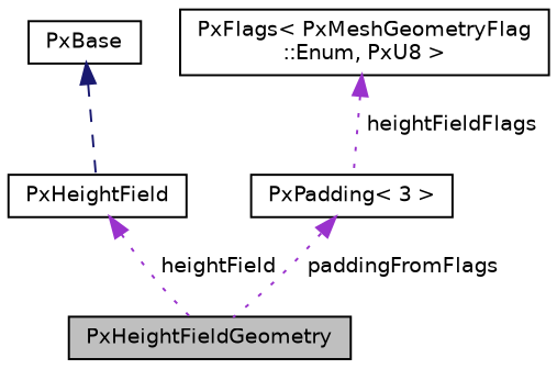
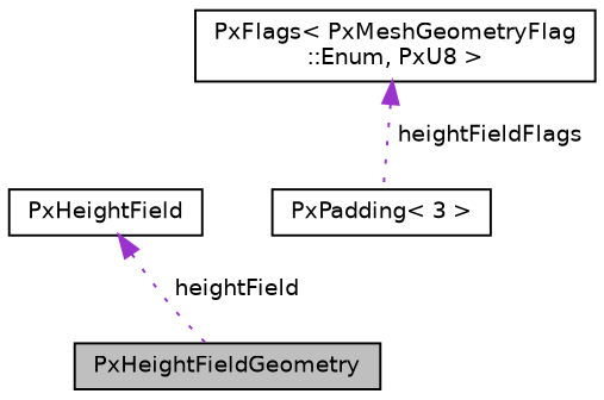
  digraph {
    node [color=black fillcolor=white fontname=Helvetica fontsize=10 shape=record style=filled]
    edge [color=darkorchid3 dir=back fontname=Helvetica fontsize=10 labelfontname=Helvetica labelfontsize=10 style=dotted]
    n1 [fillcolor=grey75 fontcolor=black height=0.2 label=PxHeightFieldGeometry width=0.4]
    n2 [height=0.2 label=PxHeightField width=0.4]
-   n3 [height=0.2 label=PxBase width=0.4]
    n4 [height=0.2 label="PxPadding\< 3 \>" width=0.4]
    n5 [height=0.2 label="PxFlags\< PxMeshGeometryFlag\l::Enum, PxU8 \>" width=0.4]
    n2 -> n1 [label=" heightField"]
-   n3 -> n2 [color=midnightblue style=dashed]
-   n4 -> n1 [label=" paddingFromFlags"]
    n5 -> n4 [label=" heightFieldFlags"]
  }
